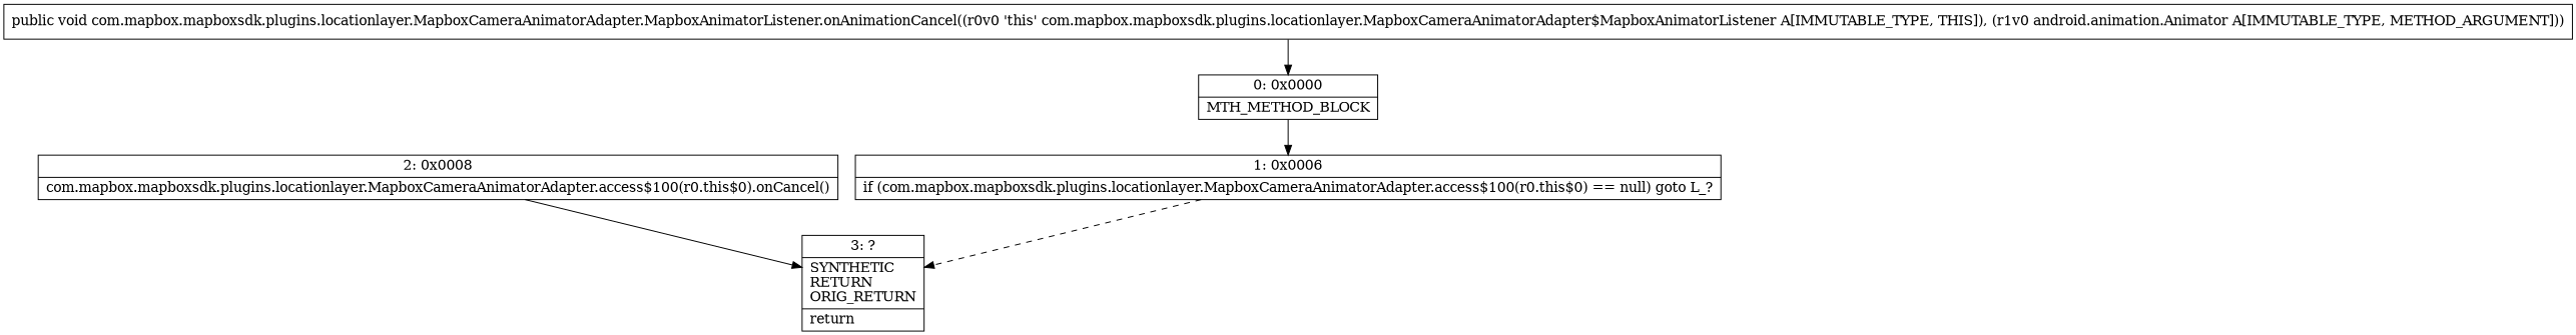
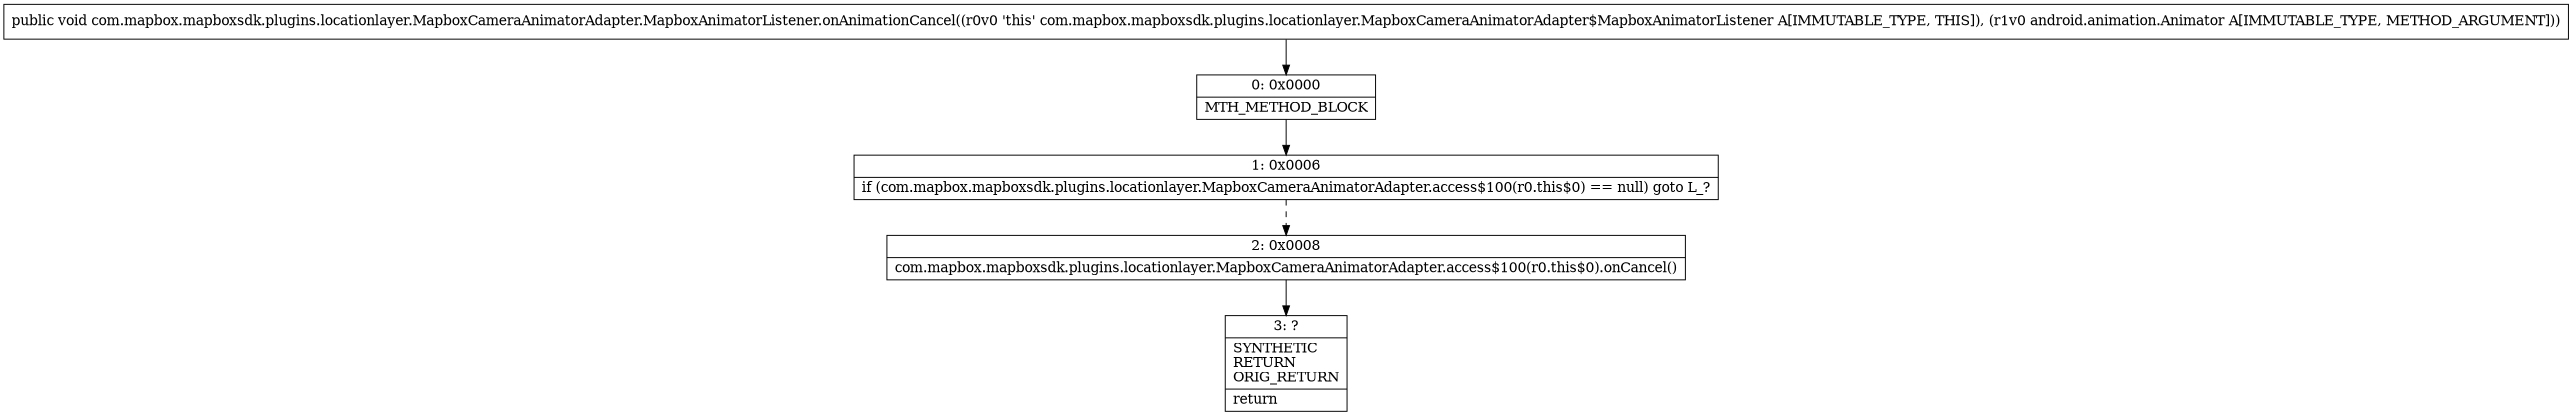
  digraph {
    node [shape=record]
    n1 [label="{0\:\ 0x0000|MTH_METHOD_BLOCK\l}"]
    n2 [label="{1\:\ 0x0006|if (com.mapbox.mapboxsdk.plugins.locationlayer.MapboxCameraAnimatorAdapter.access$100(r0.this$0) == null) goto L_?\l}"]
    n3 [label="{2\:\ 0x0008|com.mapbox.mapboxsdk.plugins.locationlayer.MapboxCameraAnimatorAdapter.access$100(r0.this$0).onCancel()\l}"]
    n4 [label="{3\:\ ?|SYNTHETIC\lRETURN\lORIG_RETURN\l|return\l}"]
    n5 [label="{public void com.mapbox.mapboxsdk.plugins.locationlayer.MapboxCameraAnimatorAdapter.MapboxAnimatorListener.onAnimationCancel((r0v0 'this' com.mapbox.mapboxsdk.plugins.locationlayer.MapboxCameraAnimatorAdapter$MapboxAnimatorListener A[IMMUTABLE_TYPE, THIS]), (r1v0 android.animation.Animator A[IMMUTABLE_TYPE, METHOD_ARGUMENT])) }"]
    n1 -> n2
-   n2 -> n4 [style=dashed]
+   n2 -> n3 [style=dashed]
    n3 -> n4
    n5 -> n1
  }
